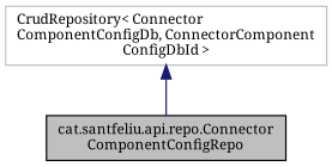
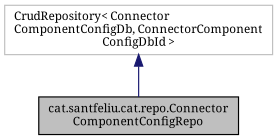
  digraph {
    fontname="Noto Serif"
    node [fontname="Noto Serif" fontsize=10 shape=record style=filled]
-   n1 [color=black fillcolor=grey75 fontcolor=black height=0.2 label="cat.santfeliu.api.repo.Connector\lComponentConfigRepo" width=0.4]
+   n1 [color=black fillcolor=grey75 fontcolor=black height=0.2 label="cat.santfeliu.cat.repo.Connector\lComponentConfigRepo" width=0.4]
    n2 [color=grey75 fillcolor=white height=0.2 label="CrudRepository\< Connector\lComponentConfigDb, ConnectorComponent\lConfigDbId \>" width=0.4]
    n2 -> n1 [color=midnightblue dir=back fontname="Noto Serif" fontsize=10 labelfontname=Helvetica labelfontsize=10 style=solid]
  }
